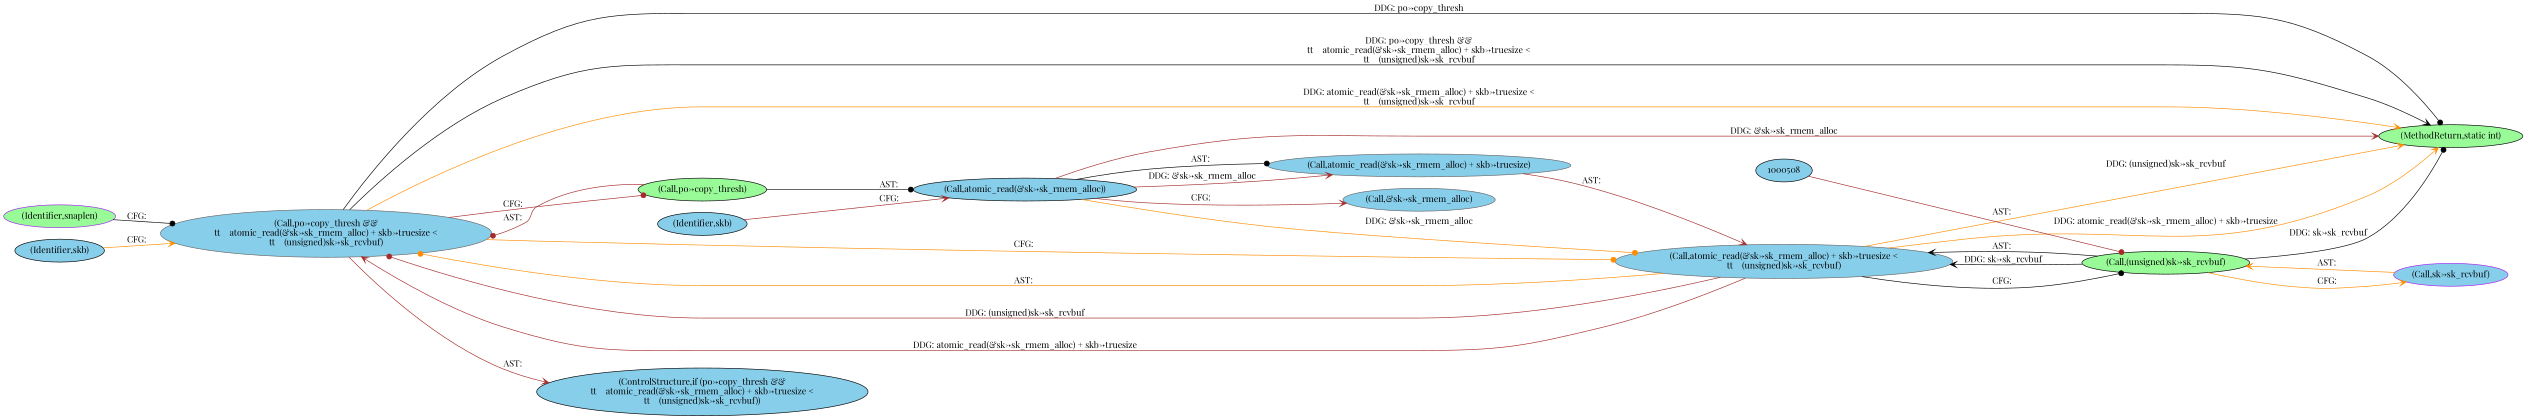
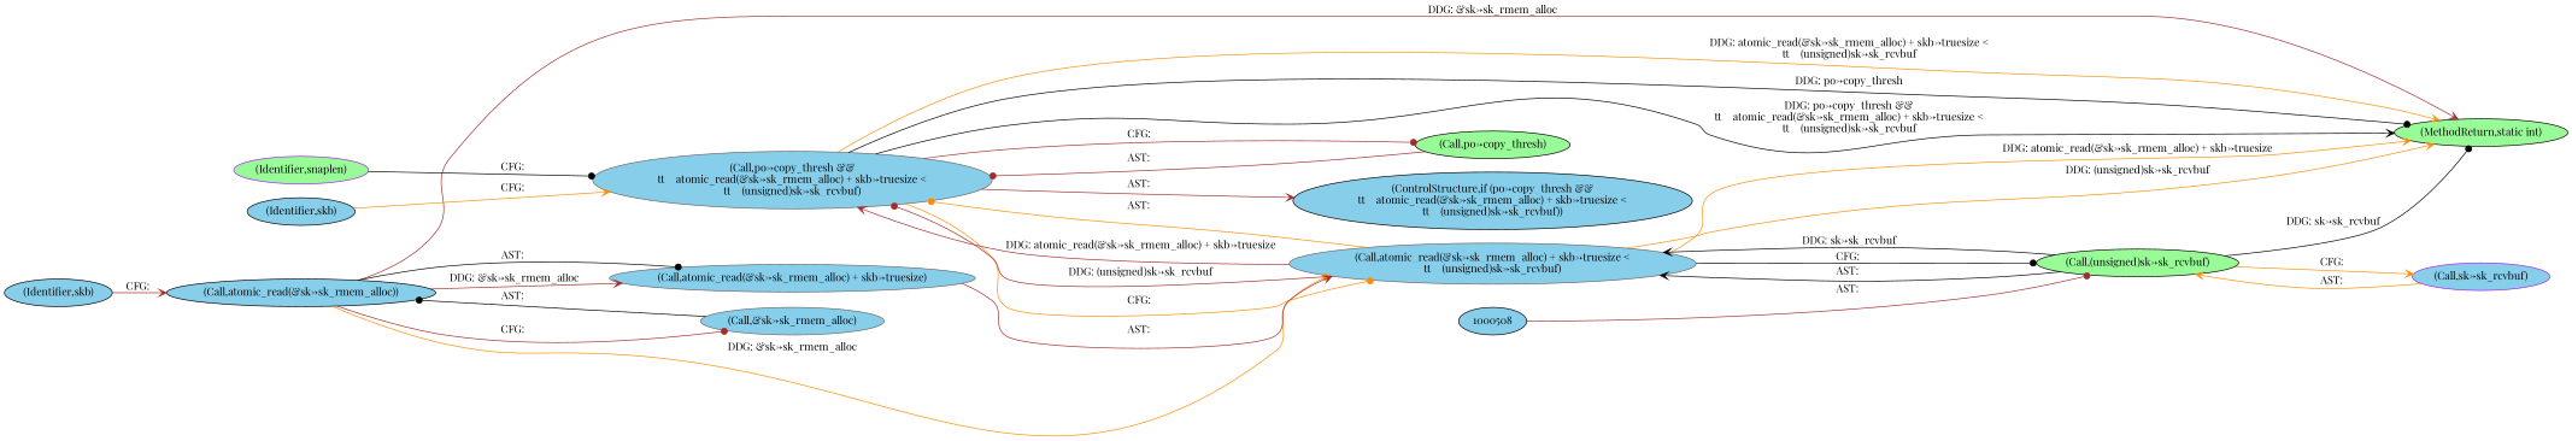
  digraph {
    fontname="Playfair Display"
    rankdir=LR
    node [color=black fillcolor=skyblue fontname="Playfair Display" style=filled]
    edge [arrowhead=vee color=brown fontname="Playfair Display"]
    n1 [color=gray40 label="(Call,po->copy_thresh &&\n\t\t    atomic_read(&sk->sk_rmem_alloc) + skb->truesize <\n\t\t    (unsigned)sk->sk_rcvbuf)"]
    n2 [color=gray40 label="(Call,atomic_read(&sk->sk_rmem_alloc) + skb->truesize <\n\t\t    (unsigned)sk->sk_rcvbuf)"]
    n3 [fillcolor=palegreen label="(Call,po->copy_thresh)"]
    n4 [fillcolor=palegreen label="(MethodReturn,static int)"]
    n5 [label="(ControlStructure,if (po->copy_thresh &&\n\t\t    atomic_read(&sk->sk_rmem_alloc) + skb->truesize <\n\t\t    (unsigned)sk->sk_rcvbuf))"]
    n6 [fillcolor=palegreen label="(Call,(unsigned)sk->sk_rcvbuf)"]
    n7 [color=purple label="(Call,sk->sk_rcvbuf)"]
    n8 [label="(Call,atomic_read(&sk->sk_rmem_alloc))"]
    n9 [color=gray40 label="(Call,atomic_read(&sk->sk_rmem_alloc) + skb->truesize)"]
    n10 [color=gray40 label="(Call,&sk->sk_rmem_alloc)"]
    n11 [label="(Identifier,skb)"]
    n12 [color=purple fillcolor=palegreen label="(Identifier,snaplen)"]
    n13 [label="(Identifier,skb)"]
    n14 [label=1000508]
    n1 -> n2 [arrowhead=dot color=darkorange label="CFG: "]
    n1 -> n3 [arrowhead=dot label="CFG: "]
    n1 -> n4 [arrowhead=dot color=black label="DDG: po->copy_thresh"]
    n1 -> n4 [color=black label="DDG: po->copy_thresh &&\n\t\t    atomic_read(&sk->sk_rmem_alloc) + skb->truesize <\n\t\t    (unsigned)sk->sk_rcvbuf"]
    n1 -> n4 [color=darkorange label="DDG: atomic_read(&sk->sk_rmem_alloc) + skb->truesize <\n\t\t    (unsigned)sk->sk_rcvbuf"]
    n1 -> n5 [label="AST: "]
    n2 -> n1 [arrowhead=dot color=darkorange label="AST: "]
    n2 -> n1 [label="DDG: atomic_read(&sk->sk_rmem_alloc) + skb->truesize"]
    n2 -> n1 [arrowhead=dot label="DDG: (unsigned)sk->sk_rcvbuf"]
    n2 -> n4 [color=darkorange label="DDG: atomic_read(&sk->sk_rmem_alloc) + skb->truesize"]
    n2 -> n4 [color=darkorange label="DDG: (unsigned)sk->sk_rcvbuf"]
    n2 -> n6 [arrowhead=dot color=black label="CFG: "]
    n3 -> n1 [arrowhead=dot label="AST: "]
    n6 -> n2 [color=black label="AST: "]
    n6 -> n2 [color=black label="DDG: sk->sk_rcvbuf"]
    n6 -> n4 [arrowhead=dot color=black label="DDG: sk->sk_rcvbuf"]
    n6 -> n7 [color=darkorange label="CFG: "]
    n7 -> n6 [color=darkorange label="AST: "]
    n8 -> n2 [arrowhead=dot color=darkorange label="DDG: &sk->sk_rmem_alloc"]
    n8 -> n4 [label="DDG: &sk->sk_rmem_alloc"]
    n8 -> n9 [arrowhead=dot color=black label="AST: "]
    n8 -> n9 [label="DDG: &sk->sk_rmem_alloc"]
-   n8 -> n10 [label="CFG: "]
+   n8 -> n10 [arrowhead=dot label="CFG: "]
    n9 -> n2 [label="AST: "]
-   n3 -> n8 [arrowhead=dot color=black label="AST: "]
+   n10 -> n8 [arrowhead=dot color=black label="AST: "]
    n11 -> n8 [label="CFG: "]
    n12 -> n1 [arrowhead=dot color=black label="CFG: "]
    n13 -> n1 [color=darkorange label="CFG: "]
    n14 -> n6 [arrowhead=dot label="AST: "]
  }
